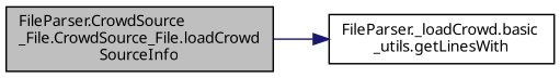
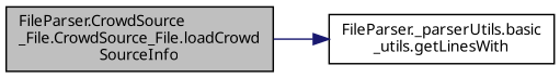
  digraph {
    rankdir=LR
    fontname="Noto Sans"
    node [color=black fontname="Noto Sans" fontsize=10 shape=record style=filled]
    n1 [fillcolor=grey75 fontcolor=black height=0.2 label="FileParser.CrowdSource\l_File.CrowdSource_File.loadCrowd\lSourceInfo" width=0.4]
-   n2 [fillcolor=white height=0.2 label="FileParser._loadCrowd.basic\l_utils.getLinesWith" width=0.4]
+   n2 [fillcolor=white height=0.2 label="FileParser._parserUtils.basic\l_utils.getLinesWith" width=0.4]
    n1 -> n2 [color=midnightblue fontname="Noto Sans" fontsize=10 labelfontname=Helvetica labelfontsize=10 style=solid]
  }
